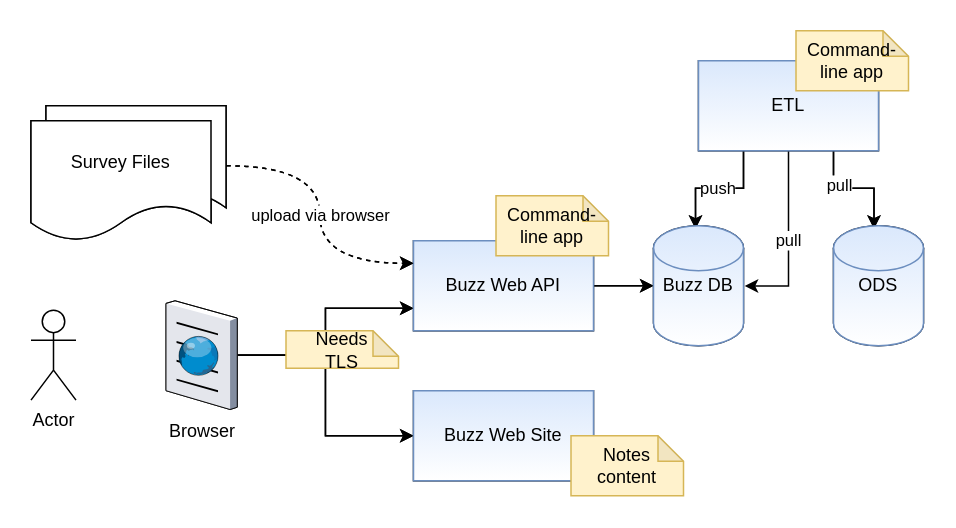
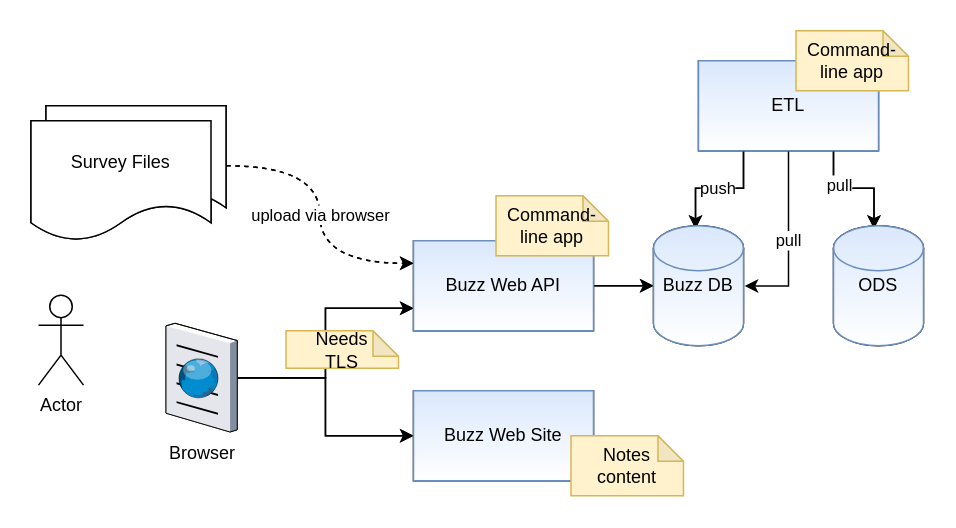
  <mxCell id="0" />
  <mxCell id="1" value="Network" parent="0" />
  <mxCell id="2" style="edgeStyle=orthogonalEdgeStyle;rounded=0;orthogonalLoop=1;jettySize=auto;html=1;exitX=1;exitY=0.5;exitDx=0;exitDy=0;" edge="1" parent="1" source="3" target="9"><mxGeometry relative="1" as="geometry" /></mxCell>
  <mxCell id="3" value="Buzz Web API" style="rounded=0;whiteSpace=wrap;html=1;" vertex="1" parent="1"><mxGeometry x="275" y="160" width="120" height="60" as="geometry" /></mxCell>
  <mxCell id="4" value="Buzz Web Site" style="rounded=0;whiteSpace=wrap;html=1;" vertex="1" parent="1"><mxGeometry x="275" y="260" width="120" height="60" as="geometry" /></mxCell>
  <mxCell id="5" style="edgeStyle=orthogonalEdgeStyle;rounded=0;orthogonalLoop=1;jettySize=auto;html=1;exitX=0.75;exitY=1;exitDx=0;exitDy=0;entryX=0.45;entryY=0.025;entryDx=0;entryDy=0;entryPerimeter=0;" edge="1" parent="1" source="8" target="10"><mxGeometry relative="1" as="geometry" /></mxCell>
  <mxCell id="6" value="pull" style="edgeLabel;html=1;align=center;verticalAlign=middle;resizable=0;points=[];" vertex="1" connectable="0" parent="5"><mxGeometry x="-0.443" y="3" relative="1" as="geometry"><mxPoint as="offset" /></mxGeometry></mxCell>
  <mxCell id="7" value="push" style="edgeStyle=orthogonalEdgeStyle;rounded=0;orthogonalLoop=1;jettySize=auto;html=1;exitX=0.25;exitY=1;exitDx=0;exitDy=0;entryX=0.467;entryY=0.025;entryDx=0;entryDy=0;entryPerimeter=0;" edge="1" parent="1" source="8" target="9"><mxGeometry relative="1" as="geometry" /></mxCell>
  <mxCell id="8" value="ETL" style="rounded=0;whiteSpace=wrap;html=1;" vertex="1" parent="1"><mxGeometry x="465" y="40" width="120" height="60" as="geometry" /></mxCell>
  <mxCell id="9" value="Buzz DB" style="shape=cylinder2;whiteSpace=wrap;html=1;boundedLbl=1;backgroundOutline=1;size=15;" vertex="1" parent="1"><mxGeometry x="435" y="150" width="60" height="80" as="geometry" /></mxCell>
  <mxCell id="10" value="ODS" style="shape=cylinder2;whiteSpace=wrap;html=1;boundedLbl=1;backgroundOutline=1;size=15;" vertex="1" parent="1"><mxGeometry x="555" y="150" width="60" height="80" as="geometry" /></mxCell>
  <mxCell id="11" value="" style="group" vertex="1" connectable="0" parent="1"><mxGeometry x="20" y="70" width="130" height="90" as="geometry" /></mxCell>
  <mxCell id="12" value="Survey Files" style="shape=document;whiteSpace=wrap;html=1;boundedLbl=1;" vertex="1" parent="11"><mxGeometry x="10" width="120" height="80" as="geometry" /></mxCell>
  <mxCell id="13" value="Survey Files" style="shape=document;whiteSpace=wrap;html=1;boundedLbl=1;" vertex="1" parent="11"><mxGeometry y="10" width="120" height="80" as="geometry" /></mxCell>
  <mxCell id="14" value="upload via browser" style="edgeStyle=orthogonalEdgeStyle;orthogonalLoop=1;jettySize=auto;html=1;exitX=1;exitY=0.5;exitDx=0;exitDy=0;entryX=0;entryY=0.25;entryDx=0;entryDy=0;curved=1;dashed=1;" edge="1" parent="1" source="12" target="3"><mxGeometry relative="1" as="geometry" /></mxCell>
  <mxCell id="15" style="edgeStyle=orthogonalEdgeStyle;rounded=0;orthogonalLoop=1;jettySize=auto;html=1;entryX=0;entryY=0.75;entryDx=0;entryDy=0;" edge="1" parent="1" source="20" target="23"><mxGeometry relative="1" as="geometry"><mxPoint x="175" y="240" as="sourcePoint" /><mxPoint x="275" y="205" as="targetPoint" /></mxGeometry></mxCell>
- <mxCell id="16" value="Actor" style="shape=umlActor;verticalLabelPosition=bottom;verticalAlign=top;html=1;outlineConnect=0;" vertex="1" parent="1"><mxGeometry x="20" y="206.25" width="30" height="60" as="geometry" /></mxCell>
+ <mxCell id="16" value="Actor" style="shape=umlActor;verticalLabelPosition=bottom;verticalAlign=top;html=1;outlineConnect=0;" vertex="1" parent="1"><mxGeometry x="25" y="196.25" width="30" height="60" as="geometry" /></mxCell>
  <mxCell id="17" style="edgeStyle=orthogonalEdgeStyle;rounded=0;orthogonalLoop=1;jettySize=auto;html=1;entryX=0;entryY=0.5;entryDx=0;entryDy=0;" edge="1" parent="1" source="20" target="24"><mxGeometry relative="1" as="geometry"><mxPoint x="175" y="240" as="sourcePoint" /><mxPoint x="275" y="290" as="targetPoint" /></mxGeometry></mxCell>
  <mxCell id="18" style="edgeStyle=orthogonalEdgeStyle;rounded=0;orthogonalLoop=1;jettySize=auto;html=1;endArrow=classic;endFill=1;" edge="1" parent="1" source="20" target="4"><mxGeometry relative="1" as="geometry" /></mxCell>
  <mxCell id="19" style="edgeStyle=orthogonalEdgeStyle;rounded=0;orthogonalLoop=1;jettySize=auto;html=1;entryX=0;entryY=0.75;entryDx=0;entryDy=0;endArrow=classic;endFill=1;" edge="1" parent="1" source="20" target="3"><mxGeometry relative="1" as="geometry" /></mxCell>
- <mxCell id="20" value="Browser" style="verticalLabelPosition=bottom;aspect=fixed;html=1;verticalAlign=top;strokeColor=none;align=center;outlineConnect=0;shape=mxgraph.citrix.browser;gradientColor=#ffffff;" vertex="1" parent="1"><mxGeometry x="110" y="200" width="47.5" height="72.5" as="geometry" /></mxCell>
+ <mxCell id="20" value="Browser" style="verticalLabelPosition=bottom;aspect=fixed;html=1;verticalAlign=top;strokeColor=none;align=center;outlineConnect=0;shape=mxgraph.citrix.browser;gradientColor=#ffffff;" vertex="1" parent="1"><mxGeometry x="110" y="215" width="47.5" height="72.5" as="geometry" /></mxCell>
  <mxCell id="21" value="Notes" parent="0" />
  <mxCell id="22" style="edgeStyle=orthogonalEdgeStyle;rounded=0;orthogonalLoop=1;jettySize=auto;html=1;exitX=1;exitY=0.5;exitDx=0;exitDy=0;" edge="1" parent="21" source="23" target="30"><mxGeometry relative="1" as="geometry" /></mxCell>
  <mxCell id="23" value="Buzz Web API" style="rounded=0;whiteSpace=wrap;html=1;fillColor=#dae8fc;strokeColor=#6c8ebf;gradientColor=#ffffff;" vertex="1" parent="21"><mxGeometry x="275" y="160" width="120" height="60" as="geometry" /></mxCell>
  <mxCell id="24" value="Buzz Web Site" style="rounded=0;whiteSpace=wrap;html=1;fillColor=#dae8fc;strokeColor=#6c8ebf;gradientColor=#ffffff;" vertex="1" parent="21"><mxGeometry x="275" y="260" width="120" height="60" as="geometry" /></mxCell>
  <mxCell id="25" style="edgeStyle=orthogonalEdgeStyle;rounded=0;orthogonalLoop=1;jettySize=auto;html=1;exitX=0.75;exitY=1;exitDx=0;exitDy=0;entryX=0.45;entryY=0.025;entryDx=0;entryDy=0;entryPerimeter=0;" edge="1" parent="21" source="29" target="31"><mxGeometry relative="1" as="geometry" /></mxCell>
  <mxCell id="26" value="pull" style="edgeLabel;html=1;align=center;verticalAlign=middle;resizable=0;points=[];" vertex="1" connectable="0" parent="25"><mxGeometry x="-0.443" y="3" relative="1" as="geometry"><mxPoint as="offset" /></mxGeometry></mxCell>
  <mxCell id="27" value="push" style="edgeStyle=orthogonalEdgeStyle;rounded=0;orthogonalLoop=1;jettySize=auto;html=1;exitX=0.25;exitY=1;exitDx=0;exitDy=0;entryX=0.467;entryY=0.025;entryDx=0;entryDy=0;entryPerimeter=0;" edge="1" parent="21" source="29" target="30"><mxGeometry relative="1" as="geometry" /></mxCell>
  <mxCell id="28" value="pull" style="edgeStyle=orthogonalEdgeStyle;rounded=0;orthogonalLoop=1;jettySize=auto;html=1;exitX=0.5;exitY=1;exitDx=0;exitDy=0;entryX=1.014;entryY=0.502;entryDx=0;entryDy=0;entryPerimeter=0;endArrow=classic;endFill=1;" edge="1" parent="21" source="29" target="30"><mxGeometry relative="1" as="geometry" /></mxCell>
  <mxCell id="29" value="ETL" style="rounded=0;whiteSpace=wrap;html=1;fillColor=#dae8fc;strokeColor=#6c8ebf;gradientColor=#ffffff;" vertex="1" parent="21"><mxGeometry x="465" y="40" width="120" height="60" as="geometry" /></mxCell>
  <mxCell id="30" value="Buzz DB" style="shape=cylinder2;whiteSpace=wrap;html=1;boundedLbl=1;backgroundOutline=1;size=15;fillColor=#dae8fc;strokeColor=#6c8ebf;gradientColor=#ffffff;" vertex="1" parent="21"><mxGeometry x="435" y="150" width="60" height="80" as="geometry" /></mxCell>
  <mxCell id="31" value="ODS" style="shape=cylinder2;whiteSpace=wrap;html=1;boundedLbl=1;backgroundOutline=1;size=15;fillColor=#dae8fc;strokeColor=#6c8ebf;gradientColor=#ffffff;" vertex="1" parent="21"><mxGeometry x="555" y="150" width="60" height="80" as="geometry" /></mxCell>
  <mxCell id="32" value="" style="group" vertex="1" connectable="0" parent="21"><mxGeometry x="20" y="70" width="130" height="90" as="geometry" /></mxCell>
  <mxCell id="33" value="Survey Files" style="shape=document;whiteSpace=wrap;html=1;boundedLbl=1;" vertex="1" parent="32"><mxGeometry x="10" width="120" height="80" as="geometry" /></mxCell>
  <mxCell id="34" value="Survey Files" style="shape=document;whiteSpace=wrap;html=1;boundedLbl=1;" vertex="1" parent="32"><mxGeometry y="10" width="120" height="80" as="geometry" /></mxCell>
  <mxCell id="35" value="upload via browser" style="edgeStyle=orthogonalEdgeStyle;orthogonalLoop=1;jettySize=auto;html=1;exitX=1;exitY=0.5;exitDx=0;exitDy=0;entryX=0;entryY=0.25;entryDx=0;entryDy=0;curved=1;dashed=1;" edge="1" parent="21" source="33" target="23"><mxGeometry relative="1" as="geometry" /></mxCell>
  <mxCell id="36" value="Needs&lt;br&gt;TLS" style="shape=note;whiteSpace=wrap;html=1;backgroundOutline=1;darkOpacity=0.05;fillColor=#fff2cc;strokeColor=#d6b656;size=17;" vertex="1" parent="21"><mxGeometry x="190" y="220" width="75" height="25" as="geometry" /></mxCell>
  <mxCell id="37" value="Notes&lt;br&gt;content" style="shape=note;whiteSpace=wrap;html=1;backgroundOutline=1;darkOpacity=0.05;fillColor=#fff2cc;strokeColor=#d6b656;size=17;" vertex="1" parent="21"><mxGeometry x="380" y="290" width="75" height="40" as="geometry" /></mxCell>
  <mxCell id="38" value="Command-line app" style="shape=note;whiteSpace=wrap;html=1;backgroundOutline=1;darkOpacity=0.05;fillColor=#fff2cc;strokeColor=#d6b656;size=17;" vertex="1" parent="21"><mxGeometry x="330" y="130" width="75" height="40" as="geometry" /></mxCell>
  <mxCell id="39" value="Command-line app" style="shape=note;whiteSpace=wrap;html=1;backgroundOutline=1;darkOpacity=0.05;fillColor=#fff2cc;strokeColor=#d6b656;size=17;" vertex="1" parent="21"><mxGeometry x="530" y="20" width="75" height="40" as="geometry" /></mxCell>
